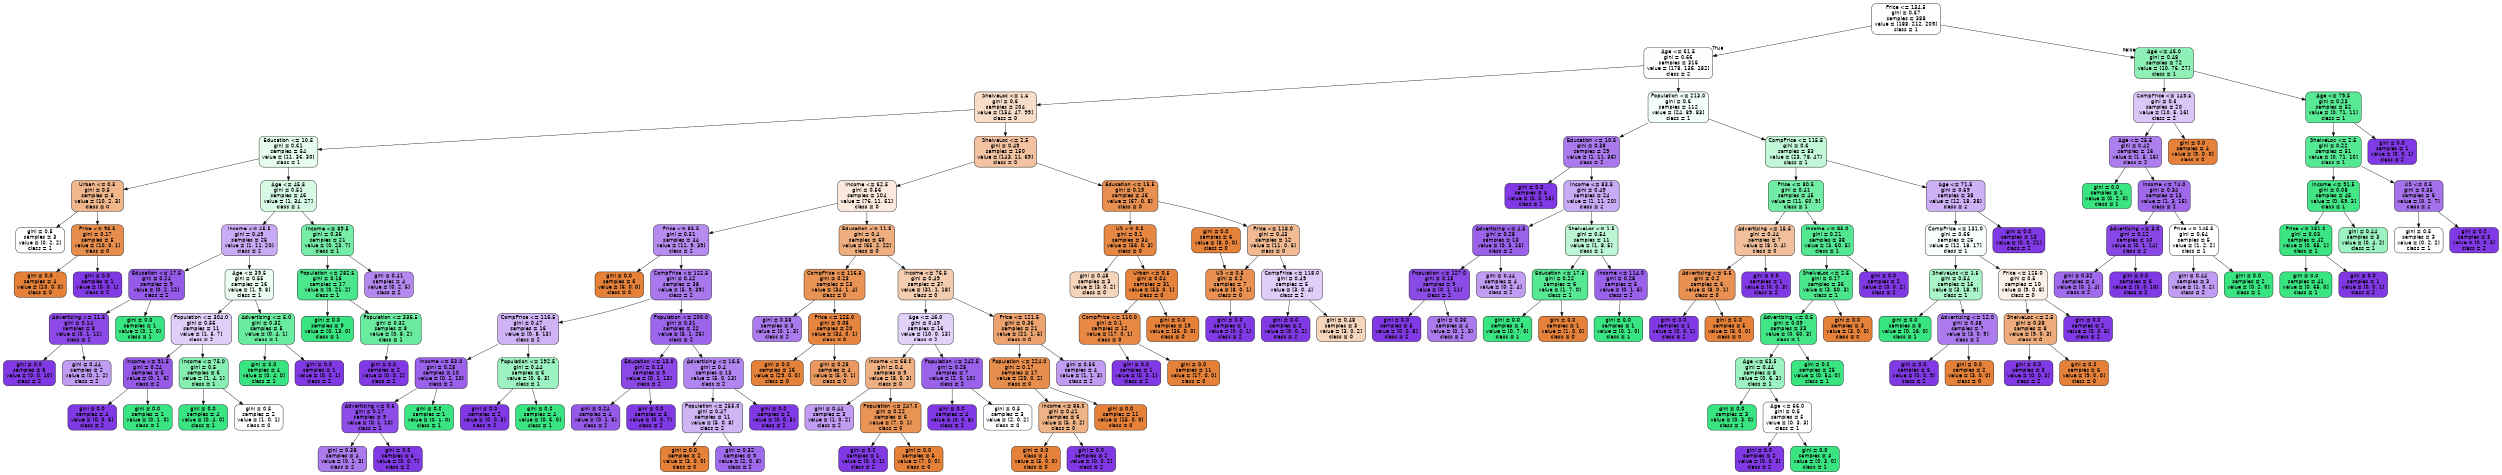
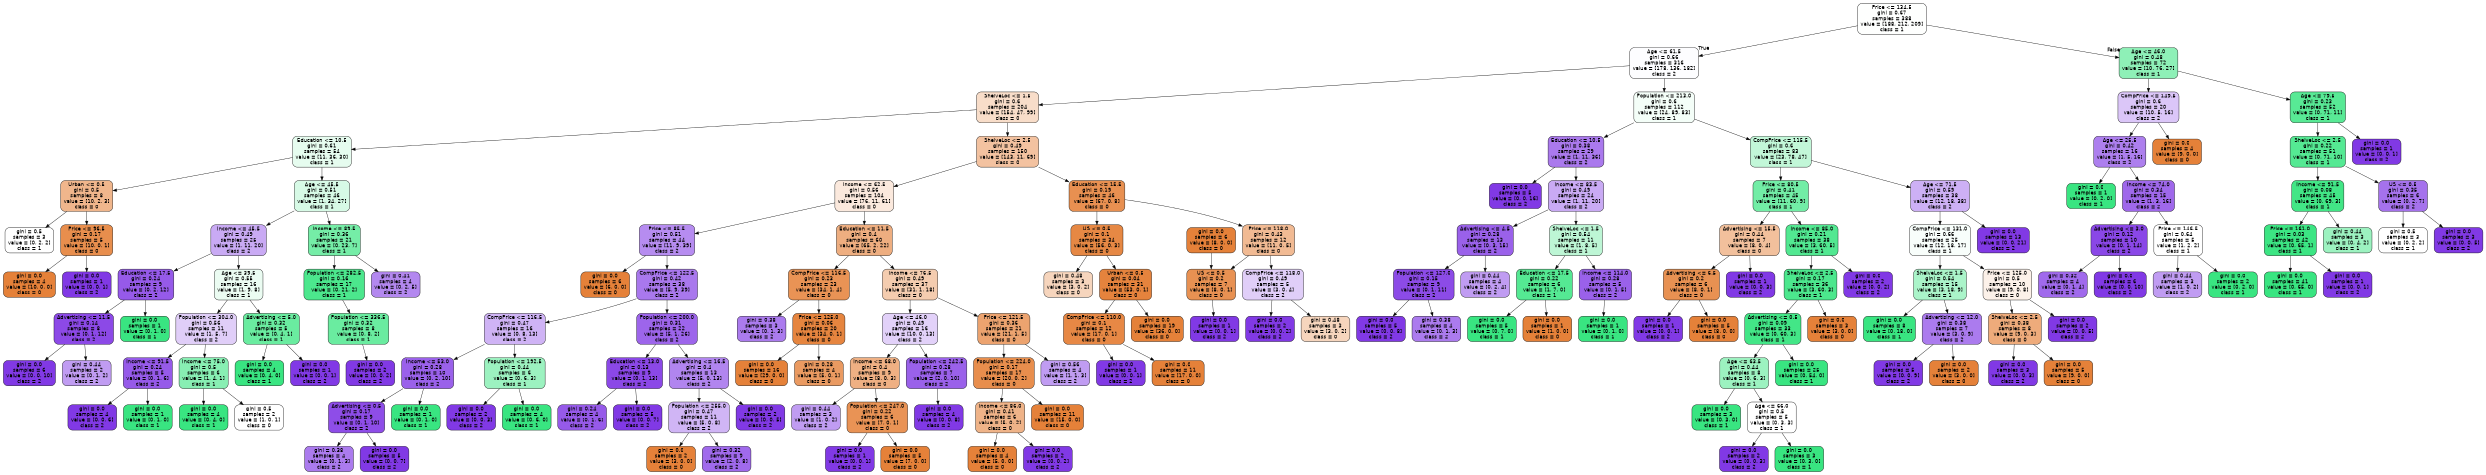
  digraph {
    node [color=black fillcolor="#8139e5" fontname=helvetica shape=box style="filled, rounded"]
    edge [fontname=helvetica]
    n1 [fillcolor="#fefffe" label="Price <= 134.5\ngini = 0.67\nsamples = 388\nvalue = [188, 212, 209]\nclass = 1"]
    n2 [fillcolor="#fdfdff" label="Age <= 61.5\ngini = 0.66\nsamples = 316\nvalue = [178, 136, 182]\nclass = 2"]
    n3 [fillcolor="#8ef0b7" label="Age <= 46.0\ngini = 0.48\nsamples = 72\nvalue = [10, 76, 27]\nclass = 1"]
    n4 [fillcolor="#f8ddc9" label="ShelveLoc <= 1.5\ngini = 0.6\nsamples = 204\nvalue = [154, 47, 99]\nclass = 0"]
    n5 [fillcolor="#f4fef8" label="Population <= 213.0\ngini = 0.6\nsamples = 112\nvalue = [24, 89, 83]\nclass = 1"]
    n6 [fillcolor="#dbc6f8" label="CompPrice <= 149.5\ngini = 0.6\nsamples = 20\nvalue = [10, 5, 16]\nclass = 2"]
    n7 [fillcolor="#58e995" label="Age <= 79.5\ngini = 0.23\nsamples = 52\nvalue = [0, 71, 11]\nclass = 1"]
    n8 [fillcolor="#e6fcef" label="Education <= 10.5\ngini = 0.61\nsamples = 54\nvalue = [11, 36, 30]\nclass = 1"]
    n9 [fillcolor="#f3c2a0" label="ShelveLoc <= 2.5\ngini = 0.49\nsamples = 150\nvalue = [143, 11, 69]\nclass = 0"]
    n10 [fillcolor="#aa79ed" label="Education <= 10.5\ngini = 0.38\nsamples = 29\nvalue = [1, 11, 36]\nclass = 2"]
    n11 [fillcolor="#c2f7d8" label="CompPrice <= 115.5\ngini = 0.6\nsamples = 83\nvalue = [23, 78, 47]\nclass = 1"]
    n12 [fillcolor="#f0b68c" label="Urban <= 0.5\ngini = 0.5\nsamples = 8\nvalue = [10, 2, 3]\nclass = 0"]
    n13 [fillcolor="#d7fae6" label="Age <= 45.5\ngini = 0.51\nsamples = 46\nvalue = [1, 34, 27]\nclass = 1"]
    n14 [fillcolor="#fbe9dd" label="Income <= 62.5\ngini = 0.56\nsamples = 104\nvalue = [76, 11, 61]\nclass = 0"]
    n15 [fillcolor="#e89051" label="Education <= 15.5\ngini = 0.19\nsamples = 46\nvalue = [67, 0, 8]\nclass = 0"]
    n16 [fillcolor="#ffffff" label="gini = 0.5\nsamples = 3\nvalue = [0, 2, 2]\nclass = 1"]
    n17 [fillcolor="#e88e4d" label="Price <= 96.5\ngini = 0.17\nsamples = 5\nvalue = [10, 0, 1]\nclass = 0"]
    n18 [fillcolor="#c9aaf4" label="Income <= 45.5\ngini = 0.49\nsamples = 25\nvalue = [1, 11, 20]\nclass = 2"]
    n19 [fillcolor="#75eda7" label="Income <= 89.5\ngini = 0.36\nsamples = 21\nvalue = [0, 23, 7]\nclass = 1"]
    n20 [fillcolor="#e58139" label="gini = 0.0\nsamples = 4\nvalue = [10, 0, 0]\nclass = 0"]
    n21 [label="gini = 0.0\nsamples = 1\nvalue = [0, 0, 1]\nclass = 2"]
    n22 [fillcolor="#965ae9" label="Education <= 17.5\ngini = 0.24\nsamples = 9\nvalue = [0, 2, 12]\nclass = 2"]
    n23 [fillcolor="#ebfcf2" label="Age <= 39.5\ngini = 0.55\nsamples = 16\nvalue = [1, 9, 8]\nclass = 1"]
    n24 [fillcolor="#4ce78d" label="Population <= 282.5\ngini = 0.16\nsamples = 17\nvalue = [0, 21, 2]\nclass = 1"]
    n25 [fillcolor="#b388ef" label="gini = 0.41\nsamples = 4\nvalue = [0, 2, 5]\nclass = 2"]
    n26 [fillcolor="#8c49e7" label="Advertising <= 11.5\ngini = 0.14\nsamples = 8\nvalue = [0, 1, 12]\nclass = 2"]
    n27 [fillcolor="#39e581" label="gini = 0.0\nsamples = 1\nvalue = [0, 1, 0]\nclass = 1"]
    n28 [fillcolor="#e0cef8" label="Population <= 304.0\ngini = 0.56\nsamples = 11\nvalue = [1, 5, 7]\nclass = 2"]
    n29 [fillcolor="#6aeca0" label="Advertising <= 5.0\ngini = 0.32\nsamples = 5\nvalue = [0, 4, 1]\nclass = 1"]
    n30 [label="gini = 0.0\nsamples = 6\nvalue = [0, 0, 10]\nclass = 2"]
    n31 [fillcolor="#c09cf2" label="gini = 0.44\nsamples = 2\nvalue = [0, 1, 2]\nclass = 2"]
    n32 [fillcolor="#965ae9" label="Income <= 91.5\ngini = 0.24\nsamples = 5\nvalue = [0, 1, 6]\nclass = 2"]
    n33 [fillcolor="#88efb3" label="Income <= 75.0\ngini = 0.5\nsamples = 6\nvalue = [1, 4, 1]\nclass = 1"]
    n34 [fillcolor="#39e581" label="gini = 0.0\nsamples = 4\nvalue = [0, 4, 0]\nclass = 1"]
    n35 [label="gini = 0.0\nsamples = 1\nvalue = [0, 0, 1]\nclass = 2"]
    n36 [label="gini = 0.0\nsamples = 4\nvalue = [0, 0, 6]\nclass = 2"]
    n37 [fillcolor="#39e581" label="gini = 0.0\nsamples = 1\nvalue = [0, 1, 0]\nclass = 1"]
    n38 [fillcolor="#39e581" label="gini = 0.0\nsamples = 4\nvalue = [0, 4, 0]\nclass = 1"]
    n39 [fillcolor="#ffffff" label="gini = 0.5\nsamples = 2\nvalue = [1, 0, 1]\nclass = 0"]
-   n40 [fillcolor="#39e581" label="gini = 0.0\nsamples = 9\nvalue = [0, 13, 0]\nclass = 1"]
    n41 [fillcolor="#6aeca0" label="Population <= 336.5\ngini = 0.32\nsamples = 8\nvalue = [0, 8, 2]\nclass = 1"]
    n42 [label="gini = 0.0\nsamples = 2\nvalue = [0, 0, 2]\nclass = 2"]
    n43 [fillcolor="#b68cf0" label="Price <= 85.5\ngini = 0.51\nsamples = 44\nvalue = [11, 9, 39]\nclass = 2"]
    n44 [fillcolor="#eeae80" label="Education <= 11.5\ngini = 0.4\nsamples = 60\nvalue = [65, 2, 22]\nclass = 0"]
    n45 [fillcolor="#e68844" label="US <= 0.5\ngini = 0.1\nsamples = 34\nvalue = [56, 0, 3]\nclass = 0"]
    n46 [fillcolor="#f1ba93" label="Price <= 118.0\ngini = 0.43\nsamples = 12\nvalue = [11, 0, 5]\nclass = 0"]
    n47 [fillcolor="#e58139" label="gini = 0.0\nsamples = 6\nvalue = [6, 0, 0]\nclass = 0"]
    n48 [fillcolor="#a978ed" label="CompPrice <= 122.5\ngini = 0.42\nsamples = 38\nvalue = [5, 9, 39]\nclass = 2"]
    n49 [fillcolor="#e99355" label="CompPrice <= 116.5\ngini = 0.23\nsamples = 23\nvalue = [34, 1, 4]\nclass = 0"]
    n50 [fillcolor="#f4ccaf" label="Income <= 76.5\ngini = 0.49\nsamples = 37\nvalue = [31, 1, 18]\nclass = 0"]
    n51 [fillcolor="#cfb3f5" label="CompPrice <= 116.5\ngini = 0.47\nsamples = 16\nvalue = [0, 8, 13]\nclass = 2"]
    n52 [fillcolor="#9d65eb" label="Population <= 200.0\ngini = 0.31\nsamples = 22\nvalue = [5, 1, 26]\nclass = 2"]
    n53 [fillcolor="#9a61ea" label="Income <= 53.0\ngini = 0.28\nsamples = 10\nvalue = [0, 2, 10]\nclass = 2"]
    n54 [fillcolor="#9cf2c0" label="Population <= 192.5\ngini = 0.44\nsamples = 6\nvalue = [0, 6, 3]\nclass = 1"]
    n55 [fillcolor="#8b48e7" label="Education <= 13.0\ngini = 0.13\nsamples = 9\nvalue = [0, 1, 13]\nclass = 2"]
    n56 [fillcolor="#b185ef" label="Advertising <= 16.5\ngini = 0.4\nsamples = 13\nvalue = [5, 0, 13]\nclass = 2"]
    n57 [fillcolor="#8e4de8" label="Advertising <= 0.5\ngini = 0.17\nsamples = 9\nvalue = [0, 1, 10]\nclass = 2"]
    n58 [fillcolor="#39e581" label="gini = 0.0\nsamples = 1\nvalue = [0, 1, 0]\nclass = 1"]
    n59 [label="gini = 0.0\nsamples = 2\nvalue = [0, 0, 3]\nclass = 2"]
    n60 [fillcolor="#39e581" label="gini = 0.0\nsamples = 4\nvalue = [0, 6, 0]\nclass = 1"]
    n61 [fillcolor="#ab7bee" label="gini = 0.38\nsamples = 4\nvalue = [0, 1, 3]\nclass = 2"]
    n62 [label="gini = 0.0\nsamples = 5\nvalue = [0, 0, 7]\nclass = 2"]
    n63 [fillcolor="#965ae9" label="gini = 0.24\nsamples = 4\nvalue = [0, 1, 6]\nclass = 2"]
    n64 [label="gini = 0.0\nsamples = 5\nvalue = [0, 0, 7]\nclass = 2"]
    n65 [fillcolor="#d0b5f5" label="Population <= 255.0\ngini = 0.47\nsamples = 11\nvalue = [5, 0, 8]\nclass = 2"]
    n66 [label="gini = 0.0\nsamples = 2\nvalue = [0, 0, 5]\nclass = 2"]
    n67 [fillcolor="#e58139" label="gini = 0.0\nsamples = 2\nvalue = [3, 0, 0]\nclass = 0"]
    n68 [fillcolor="#a06aec" label="gini = 0.32\nsamples = 9\nvalue = [2, 0, 8]\nclass = 2"]
    n69 [fillcolor="#ab7bee" label="gini = 0.38\nsamples = 3\nvalue = [0, 1, 3]\nclass = 2"]
    n70 [fillcolor="#e6853f" label="Price <= 125.0\ngini = 0.06\nsamples = 20\nvalue = [34, 0, 1]\nclass = 0"]
    n71 [fillcolor="#e2d1f9" label="Age <= 46.0\ngini = 0.49\nsamples = 16\nvalue = [10, 0, 13]\nclass = 2"]
    n72 [fillcolor="#eca36f" label="Price <= 121.5\ngini = 0.36\nsamples = 21\nvalue = [21, 1, 5]\nclass = 0"]
    n73 [fillcolor="#e58139" label="gini = 0.0\nsamples = 16\nvalue = [29, 0, 0]\nclass = 0"]
    n74 [fillcolor="#ea9a61" label="gini = 0.28\nsamples = 4\nvalue = [5, 0, 1]\nclass = 0"]
    n75 [fillcolor="#efb083" label="Income <= 68.0\ngini = 0.4\nsamples = 9\nvalue = [8, 0, 3]\nclass = 0"]
    n76 [fillcolor="#9a61ea" label="Population <= 242.5\ngini = 0.28\nsamples = 7\nvalue = [2, 0, 10]\nclass = 2"]
    n77 [fillcolor="#e88e4d" label="Population <= 224.0\ngini = 0.17\nsamples = 17\nvalue = [20, 0, 2]\nclass = 0"]
    n78 [fillcolor="#c09cf2" label="gini = 0.56\nsamples = 4\nvalue = [1, 1, 3]\nclass = 2"]
    n79 [fillcolor="#c09cf2" label="gini = 0.44\nsamples = 3\nvalue = [1, 0, 2]\nclass = 2"]
    n80 [fillcolor="#e99355" label="Population <= 247.0\ngini = 0.22\nsamples = 6\nvalue = [7, 0, 1]\nclass = 0"]
    n81 [label="gini = 0.0\nsamples = 4\nvalue = [0, 0, 8]\nclass = 2"]
-   n82 [fillcolor="#ffffff" label="gini = 0.5\nsamples = 3\nvalue = [2, 0, 2]\nclass = 0"]
    n83 [label="gini = 0.0\nsamples = 1\nvalue = [0, 0, 1]\nclass = 2"]
    n84 [fillcolor="#e58139" label="gini = 0.0\nsamples = 5\nvalue = [7, 0, 0]\nclass = 0"]
    n85 [fillcolor="#efb388" label="Income <= 86.0\ngini = 0.41\nsamples = 6\nvalue = [5, 0, 2]\nclass = 0"]
    n86 [fillcolor="#e58139" label="gini = 0.0\nsamples = 11\nvalue = [15, 0, 0]\nclass = 0"]
-   n87 [fillcolor="#e58139" label="gini = 0.0\nclass = 4\nvalue = [5, 0, 0]\nclass = 0"]
+   n87 [fillcolor="#e58139" label="gini = 0.0\nsamples = 4\nvalue = [5, 0, 0]\nclass = 0"]
    n88 [label="gini = 0.0\nsamples = 2\nvalue = [0, 0, 2]\nclass = 2"]
    n89 [fillcolor="#f6d5bd" label="gini = 0.48\nsamples = 3\nvalue = [3, 0, 2]\nclass = 0"]
    n90 [fillcolor="#e5833d" label="Urban <= 0.5\ngini = 0.04\nsamples = 31\nvalue = [53, 0, 1]\nclass = 0"]
    n91 [fillcolor="#e89152" label="US <= 0.5\ngini = 0.2\nsamples = 7\nvalue = [8, 0, 1]\nclass = 0"]
    n92 [fillcolor="#e0cef8" label="CompPrice <= 118.0\ngini = 0.49\nsamples = 5\nvalue = [3, 0, 4]\nclass = 2"]
    n93 [fillcolor="#e78845" label="CompPrice <= 110.0\ngini = 0.1\nsamples = 12\nvalue = [17, 0, 1]\nclass = 0"]
    n94 [fillcolor="#e58139" label="gini = 0.0\nsamples = 19\nvalue = [36, 0, 0]\nclass = 0"]
    n95 [label="gini = 0.0\nsamples = 1\nvalue = [0, 0, 1]\nclass = 2"]
    n96 [fillcolor="#e58139" label="gini = 0.0\nsamples = 11\nvalue = [17, 0, 0]\nclass = 0"]
    n97 [label="gini = 0.0\nsamples = 1\nvalue = [0, 0, 1]\nclass = 2"]
    n98 [label="gini = 0.0\nsamples = 2\nvalue = [0, 0, 2]\nclass = 2"]
    n99 [fillcolor="#f6d5bd" label="gini = 0.48\nsamples = 3\nvalue = [3, 0, 2]\nclass = 0"]
    n100 [fillcolor="#e58139" label="gini = 0.0\nsamples = 6\nvalue = [8, 0, 0]\nclass = 0"]
    n101 [label="gini = 0.0\nsamples = 5\nvalue = [0, 0, 16]\nclass = 2"]
    n102 [fillcolor="#c9aaf4" label="Income <= 83.5\ngini = 0.49\nsamples = 24\nvalue = [1, 11, 20]\nclass = 2"]
    n103 [fillcolor="#72eda6" label="Price <= 80.5\ngini = 0.41\nsamples = 45\nvalue = [11, 60, 9]\nclass = 1"]
    n104 [fillcolor="#cdb0f5" label="Age <= 71.5\ngini = 0.59\nsamples = 38\nvalue = [12, 18, 38]\nclass = 2"]
    n105 [fillcolor="#9a61ea" label="Advertising <= 4.5\ngini = 0.28\nsamples = 13\nvalue = [0, 3, 15]\nclass = 2"]
    n106 [fillcolor="#bdf6d5" label="ShelveLoc <= 1.5\ngini = 0.54\nsamples = 11\nvalue = [1, 8, 5]\nclass = 1"]
    n107 [fillcolor="#8c4be7" label="Population <= 127.0\ngini = 0.15\nsamples = 9\nvalue = [0, 1, 11]\nclass = 2"]
    n108 [fillcolor="#c09cf2" label="gini = 0.44\nsamples = 4\nvalue = [0, 2, 4]\nclass = 2"]
    n109 [fillcolor="#55e993" label="Education <= 17.5\ngini = 0.22\nsamples = 6\nvalue = [1, 7, 0]\nclass = 1"]
    n110 [fillcolor="#9a61ea" label="Income <= 114.0\ngini = 0.28\nsamples = 5\nvalue = [0, 1, 5]\nclass = 2"]
    n111 [label="gini = 0.0\nsamples = 5\nvalue = [0, 0, 8]\nclass = 2"]
    n112 [fillcolor="#ab7bee" label="gini = 0.38\nsamples = 4\nvalue = [0, 1, 3]\nclass = 2"]
    n113 [fillcolor="#39e581" label="gini = 0.0\nsamples = 5\nvalue = [0, 7, 0]\nclass = 1"]
    n114 [fillcolor="#e58139" label="gini = 0.0\nsamples = 1\nvalue = [1, 0, 0]\nclass = 0"]
    n115 [fillcolor="#39e581" label="gini = 0.0\nsamples = 1\nvalue = [0, 1, 0]\nclass = 1"]
    n116 [fillcolor="#f2c09c" label="Advertising <= 15.5\ngini = 0.44\nsamples = 7\nvalue = [8, 0, 4]\nclass = 0"]
    n117 [fillcolor="#52e891" label="Income <= 85.0\ngini = 0.21\nsamples = 38\nvalue = [3, 60, 5]\nclass = 1"]
    n118 [fillcolor="#f8fefb" label="CompPrice <= 131.0\ngini = 0.66\nsamples = 25\nvalue = [12, 18, 17]\nclass = 1"]
    n119 [label="gini = 0.0\nsamples = 13\nvalue = [0, 0, 21]\nclass = 2"]
    n120 [fillcolor="#e89152" label="Advertising <= 6.5\ngini = 0.2\nsamples = 6\nvalue = [8, 0, 1]\nclass = 0"]
    n121 [label="gini = 0.0\nsamples = 1\nvalue = [0, 0, 3]\nclass = 2"]
    n122 [fillcolor="#4ce78d" label="ShelveLoc <= 2.5\ngini = 0.17\nsamples = 36\nvalue = [3, 60, 3]\nclass = 1"]
    n123 [label="gini = 0.0\nsamples = 2\nvalue = [0, 0, 2]\nclass = 2"]
    n124 [label="gini = 0.0\nsamples = 1\nvalue = [0, 0, 1]\nclass = 2"]
    n125 [fillcolor="#e58139" label="gini = 0.0\nsamples = 5\nvalue = [8, 0, 0]\nclass = 0"]
    n126 [fillcolor="#43e687" label="Advertising <= 0.5\ngini = 0.09\nsamples = 33\nvalue = [0, 60, 3]\nclass = 1"]
    n127 [fillcolor="#e58139" label="gini = 0.0\nsamples = 3\nvalue = [3, 0, 0]\nclass = 0"]
    n128 [fillcolor="#9cf2c0" label="Age <= 63.5\ngini = 0.44\nsamples = 8\nvalue = [0, 6, 3]\nclass = 1"]
    n129 [fillcolor="#39e581" label="gini = 0.0\nsamples = 25\nvalue = [0, 54, 0]\nclass = 1"]
    n130 [fillcolor="#39e581" label="gini = 0.0\nsamples = 3\nvalue = [0, 3, 0]\nclass = 1"]
    n131 [fillcolor="#ffffff" label="Age <= 66.0\ngini = 0.5\nsamples = 5\nvalue = [0, 3, 3]\nclass = 1"]
    n132 [label="gini = 0.0\nsamples = 2\nvalue = [0, 0, 3]\nclass = 2"]
    n133 [fillcolor="#39e581" label="gini = 0.0\nsamples = 3\nvalue = [0, 3, 0]\nclass = 1"]
    n134 [fillcolor="#aaf4c9" label="ShelveLoc <= 1.5\ngini = 0.54\nsamples = 15\nvalue = [3, 18, 9]\nclass = 1"]
    n135 [fillcolor="#fcf1e9" label="Price <= 125.0\ngini = 0.5\nsamples = 10\nvalue = [9, 0, 8]\nclass = 0"]
    n136 [fillcolor="#39e581" label="gini = 0.0\nsamples = 8\nvalue = [0, 18, 0]\nclass = 1"]
    n137 [fillcolor="#ab7bee" label="Advertising <= 12.0\ngini = 0.38\nsamples = 7\nvalue = [3, 0, 9]\nclass = 2"]
    n138 [fillcolor="#eeab7b" label="ShelveLoc <= 2.5\ngini = 0.38\nsamples = 8\nvalue = [9, 0, 3]\nclass = 0"]
    n139 [label="gini = 0.0\nsamples = 2\nvalue = [0, 0, 5]\nclass = 2"]
    n140 [label="gini = 0.0\nsamples = 5\nvalue = [0, 0, 9]\nclass = 2"]
    n141 [fillcolor="#e58139" label="gini = 0.0\nsamples = 2\nvalue = [3, 0, 0]\nclass = 0"]
    n142 [label="gini = 0.0\nsamples = 3\nvalue = [0, 0, 3]\nclass = 2"]
    n143 [fillcolor="#e58139" label="gini = 0.0\nsamples = 5\nvalue = [9, 0, 0]\nclass = 0"]
    n144 [fillcolor="#ad7fee" label="Age <= 25.5\ngini = 0.42\nsamples = 16\nvalue = [1, 5, 16]\nclass = 2"]
    n145 [fillcolor="#e58139" label="gini = 0.0\nsamples = 4\nvalue = [9, 0, 0]\nclass = 0"]
    n146 [fillcolor="#55e993" label="ShelveLoc <= 2.5\ngini = 0.22\nsamples = 51\nvalue = [0, 71, 10]\nclass = 1"]
    n147 [label="gini = 0.0\nsamples = 1\nvalue = [0, 0, 1]\nclass = 2"]
    n148 [fillcolor="#39e581" label="gini = 0.0\nsamples = 1\nvalue = [0, 2, 0]\nclass = 1"]
    n149 [fillcolor="#9f68eb" label="Income <= 74.0\ngini = 0.34\nsamples = 15\nvalue = [1, 3, 16]\nclass = 2"]
    n150 [fillcolor="#8a47e7" label="Advertising <= 3.0\ngini = 0.12\nsamples = 10\nvalue = [0, 1, 14]\nclass = 2"]
    n151 [fillcolor="#ffffff" label="Price <= 146.5\ngini = 0.64\nsamples = 5\nvalue = [1, 2, 2]\nclass = 1"]
    n152 [fillcolor="#a06aec" label="gini = 0.32\nsamples = 4\nvalue = [0, 1, 4]\nclass = 2"]
    n153 [label="gini = 0.0\nsamples = 6\nvalue = [0, 0, 10]\nclass = 2"]
    n154 [fillcolor="#c09cf2" label="gini = 0.44\nsamples = 3\nvalue = [1, 0, 2]\nclass = 2"]
    n155 [fillcolor="#39e581" label="gini = 0.0\nsamples = 2\nvalue = [0, 2, 0]\nclass = 1"]
    n156 [fillcolor="#42e686" label="Income <= 91.5\ngini = 0.08\nsamples = 45\nvalue = [0, 69, 3]\nclass = 1"]
    n157 [fillcolor="#a572ec" label="US <= 0.5\ngini = 0.35\nsamples = 6\nvalue = [0, 2, 7]\nclass = 2"]
    n158 [fillcolor="#3ce583" label="Price <= 161.0\ngini = 0.03\nsamples = 42\nvalue = [0, 65, 1]\nclass = 1"]
    n159 [fillcolor="#9cf2c0" label="gini = 0.44\nsamples = 3\nvalue = [0, 4, 2]\nclass = 1"]
    n160 [fillcolor="#ffffff" label="gini = 0.5\nsamples = 3\nvalue = [0, 2, 2]\nclass = 1"]
    n161 [label="gini = 0.0\nsamples = 3\nvalue = [0, 0, 5]\nclass = 2"]
    n162 [fillcolor="#39e581" label="gini = 0.0\nsamples = 41\nvalue = [0, 65, 0]\nclass = 1"]
    n163 [label="gini = 0.0\nsamples = 1\nvalue = [0, 0, 1]\nclass = 2"]
    n1 -> n2 [headlabel=True labelangle=45 labeldistance=2.5]
    n1 -> n3 [headlabel=False labelangle=-45 labeldistance=2.5]
    n2 -> n4
    n2 -> n5
    n3 -> n6
    n3 -> n7
    n4 -> n8
    n4 -> n9
    n5 -> n10
    n5 -> n11
    n6 -> n144
    n6 -> n145
    n7 -> n146
    n7 -> n147
    n8 -> n12
    n8 -> n13
    n9 -> n14
    n9 -> n15
    n10 -> n101
    n10 -> n102
    n11 -> n103
    n11 -> n104
    n12 -> n16
    n12 -> n17
    n13 -> n18
    n13 -> n19
    n14 -> n43
    n14 -> n44
    n15 -> n45
    n15 -> n46
    n17 -> n20
    n17 -> n21
    n18 -> n22
    n18 -> n23
    n19 -> n24
    n19 -> n25
    n22 -> n26
    n22 -> n27
    n23 -> n28
    n23 -> n29
-   n24 -> n40
    n24 -> n41
    n26 -> n30
    n26 -> n31
    n28 -> n32
    n28 -> n33
    n29 -> n34
    n29 -> n35
    n32 -> n36
    n32 -> n37
    n33 -> n38
    n33 -> n39
    n41 -> n42
    n43 -> n47
    n43 -> n48
    n44 -> n49
    n44 -> n50
    n45 -> n89
    n45 -> n90
    n46 -> n91
    n46 -> n92
    n48 -> n51
    n48 -> n52
    n49 -> n69
    n49 -> n70
    n50 -> n71
    n50 -> n72
    n51 -> n53
    n51 -> n54
    n52 -> n55
    n52 -> n56
    n53 -> n57
    n53 -> n58
    n54 -> n59
    n54 -> n60
    n55 -> n63
    n55 -> n64
    n56 -> n65
    n56 -> n66
    n57 -> n61
    n57 -> n62
    n65 -> n67
    n65 -> n68
    n70 -> n73
    n70 -> n74
    n71 -> n75
    n71 -> n76
    n72 -> n77
    n72 -> n78
    n75 -> n79
    n75 -> n80
    n76 -> n81
-   n76 -> n82
    n77 -> n85
    n77 -> n86
    n80 -> n83
    n80 -> n84
    n85 -> n87
    n85 -> n88
    n90 -> n93
    n90 -> n94
    n91 -> n97
    n92 -> n98
    n92 -> n99
    n93 -> n95
    n93 -> n96
    n100 -> n91
    n102 -> n105
    n102 -> n106
    n103 -> n116
    n103 -> n117
    n104 -> n118
    n104 -> n119
    n105 -> n107
    n105 -> n108
    n106 -> n109
    n106 -> n110
    n107 -> n111
    n107 -> n112
    n109 -> n113
    n109 -> n114
    n110 -> n115
    n116 -> n120
    n116 -> n121
    n117 -> n122
    n117 -> n123
    n118 -> n134
    n118 -> n135
    n120 -> n124
    n120 -> n125
    n122 -> n126
    n122 -> n127
    n126 -> n128
    n126 -> n129
    n128 -> n130
    n128 -> n131
    n131 -> n132
    n131 -> n133
    n134 -> n136
    n134 -> n137
    n135 -> n138
    n135 -> n139
    n137 -> n140
    n137 -> n141
    n138 -> n142
    n138 -> n143
    n144 -> n148
    n144 -> n149
    n146 -> n156
    n146 -> n157
    n149 -> n150
    n149 -> n151
    n150 -> n152
    n150 -> n153
    n151 -> n154
    n151 -> n155
    n156 -> n158
    n156 -> n159
    n157 -> n160
    n157 -> n161
    n158 -> n162
    n158 -> n163
  }
